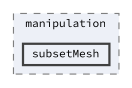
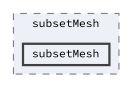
  digraph {
    compound=true
    fontname="Source Code Pro"
    n1 [color=grey25 fillcolor="#edf0f7" fontname="Source Code Pro" fontsize=10 height=0.2 label=subsetMesh shape=box style="filled,bold" width=0.4]
    subgraph cluster_1 {
      bgcolor="#edf0f7"
      fontsize=10
-     label=manipulation
+     label=subsetMesh
      pencolor=grey50
      style="filled,dashed"
      n1
    }
  }
